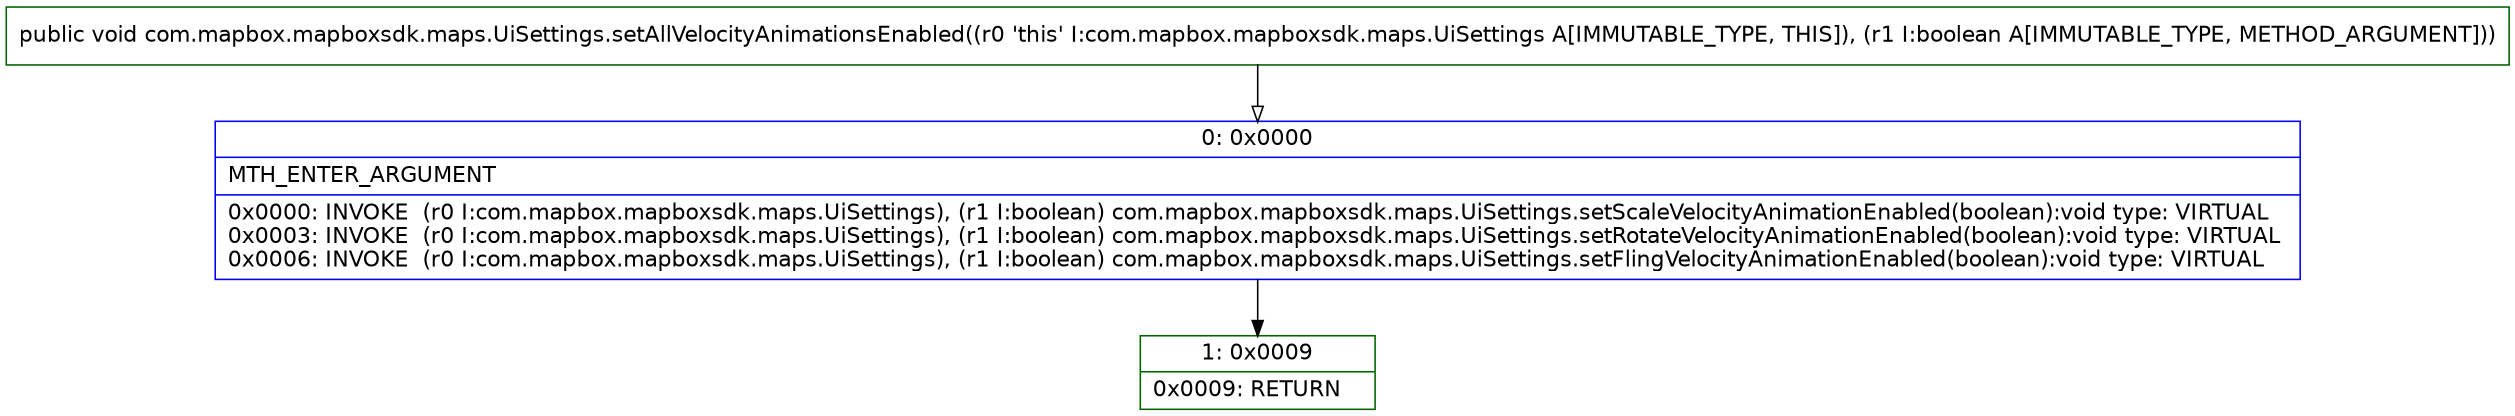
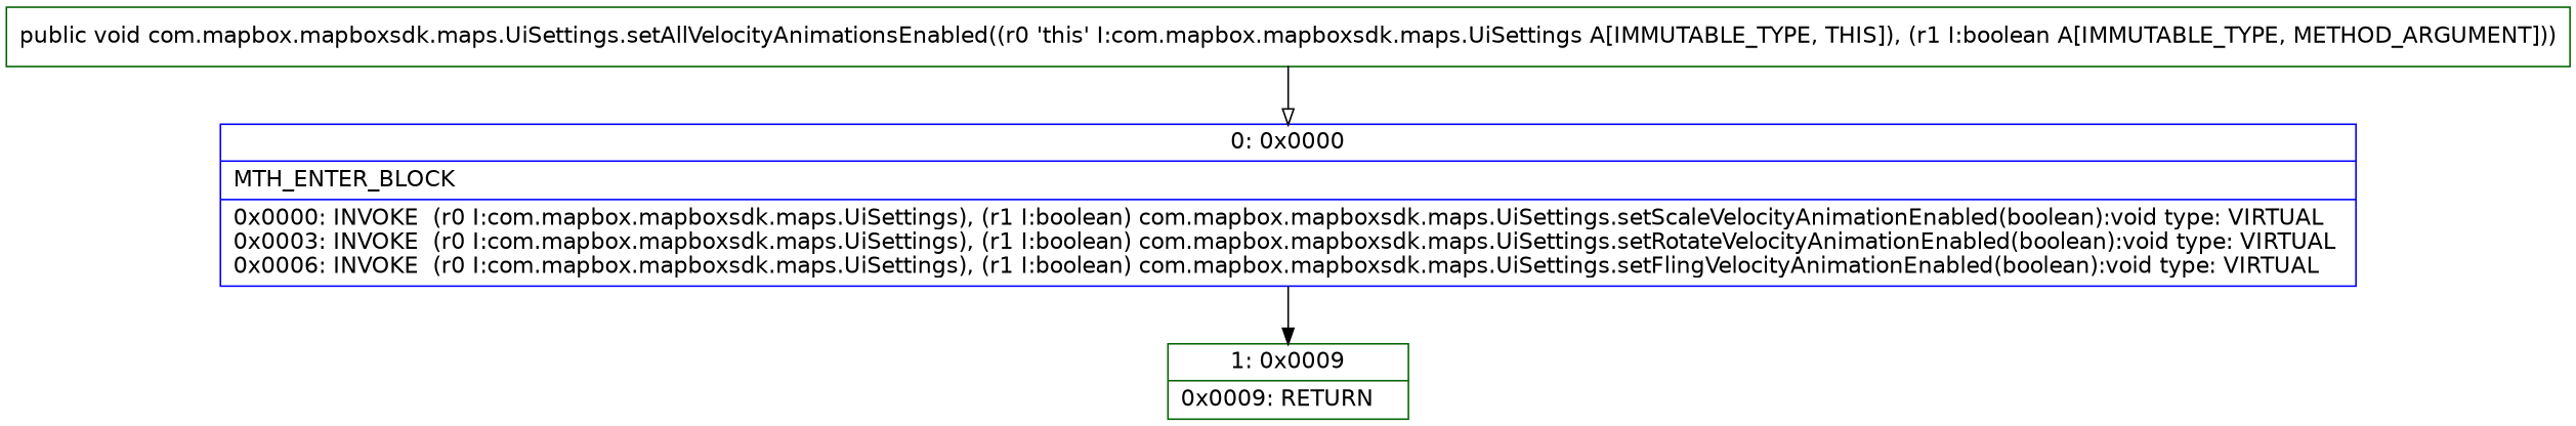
  digraph {
    fontname="DejaVu Sans"
    node [shape=record color=darkgreen fontname="DejaVu Sans"]
    edge [fontname="DejaVu Sans"]
-   n1 [label="{0\:\ 0x0000|MTH_ENTER_ARGUMENT\l|0x0000: INVOKE  (r0 I:com.mapbox.mapboxsdk.maps.UiSettings), (r1 I:boolean) com.mapbox.mapboxsdk.maps.UiSettings.setScaleVelocityAnimationEnabled(boolean):void type: VIRTUAL \l0x0003: INVOKE  (r0 I:com.mapbox.mapboxsdk.maps.UiSettings), (r1 I:boolean) com.mapbox.mapboxsdk.maps.UiSettings.setRotateVelocityAnimationEnabled(boolean):void type: VIRTUAL \l0x0006: INVOKE  (r0 I:com.mapbox.mapboxsdk.maps.UiSettings), (r1 I:boolean) com.mapbox.mapboxsdk.maps.UiSettings.setFlingVelocityAnimationEnabled(boolean):void type: VIRTUAL \l}" color=blue]
+   n1 [label="{0\:\ 0x0000|MTH_ENTER_BLOCK\l|0x0000: INVOKE  (r0 I:com.mapbox.mapboxsdk.maps.UiSettings), (r1 I:boolean) com.mapbox.mapboxsdk.maps.UiSettings.setScaleVelocityAnimationEnabled(boolean):void type: VIRTUAL \l0x0003: INVOKE  (r0 I:com.mapbox.mapboxsdk.maps.UiSettings), (r1 I:boolean) com.mapbox.mapboxsdk.maps.UiSettings.setRotateVelocityAnimationEnabled(boolean):void type: VIRTUAL \l0x0006: INVOKE  (r0 I:com.mapbox.mapboxsdk.maps.UiSettings), (r1 I:boolean) com.mapbox.mapboxsdk.maps.UiSettings.setFlingVelocityAnimationEnabled(boolean):void type: VIRTUAL \l}" color=blue]
    n2 [label="{1\:\ 0x0009|0x0009: RETURN   \l}"]
    n3 [label="{public void com.mapbox.mapboxsdk.maps.UiSettings.setAllVelocityAnimationsEnabled((r0 'this' I:com.mapbox.mapboxsdk.maps.UiSettings A[IMMUTABLE_TYPE, THIS]), (r1 I:boolean A[IMMUTABLE_TYPE, METHOD_ARGUMENT])) }"]
    n1 -> n2 [arrowhead=normal]
    n3 -> n1 [arrowhead=onormal]
  }
